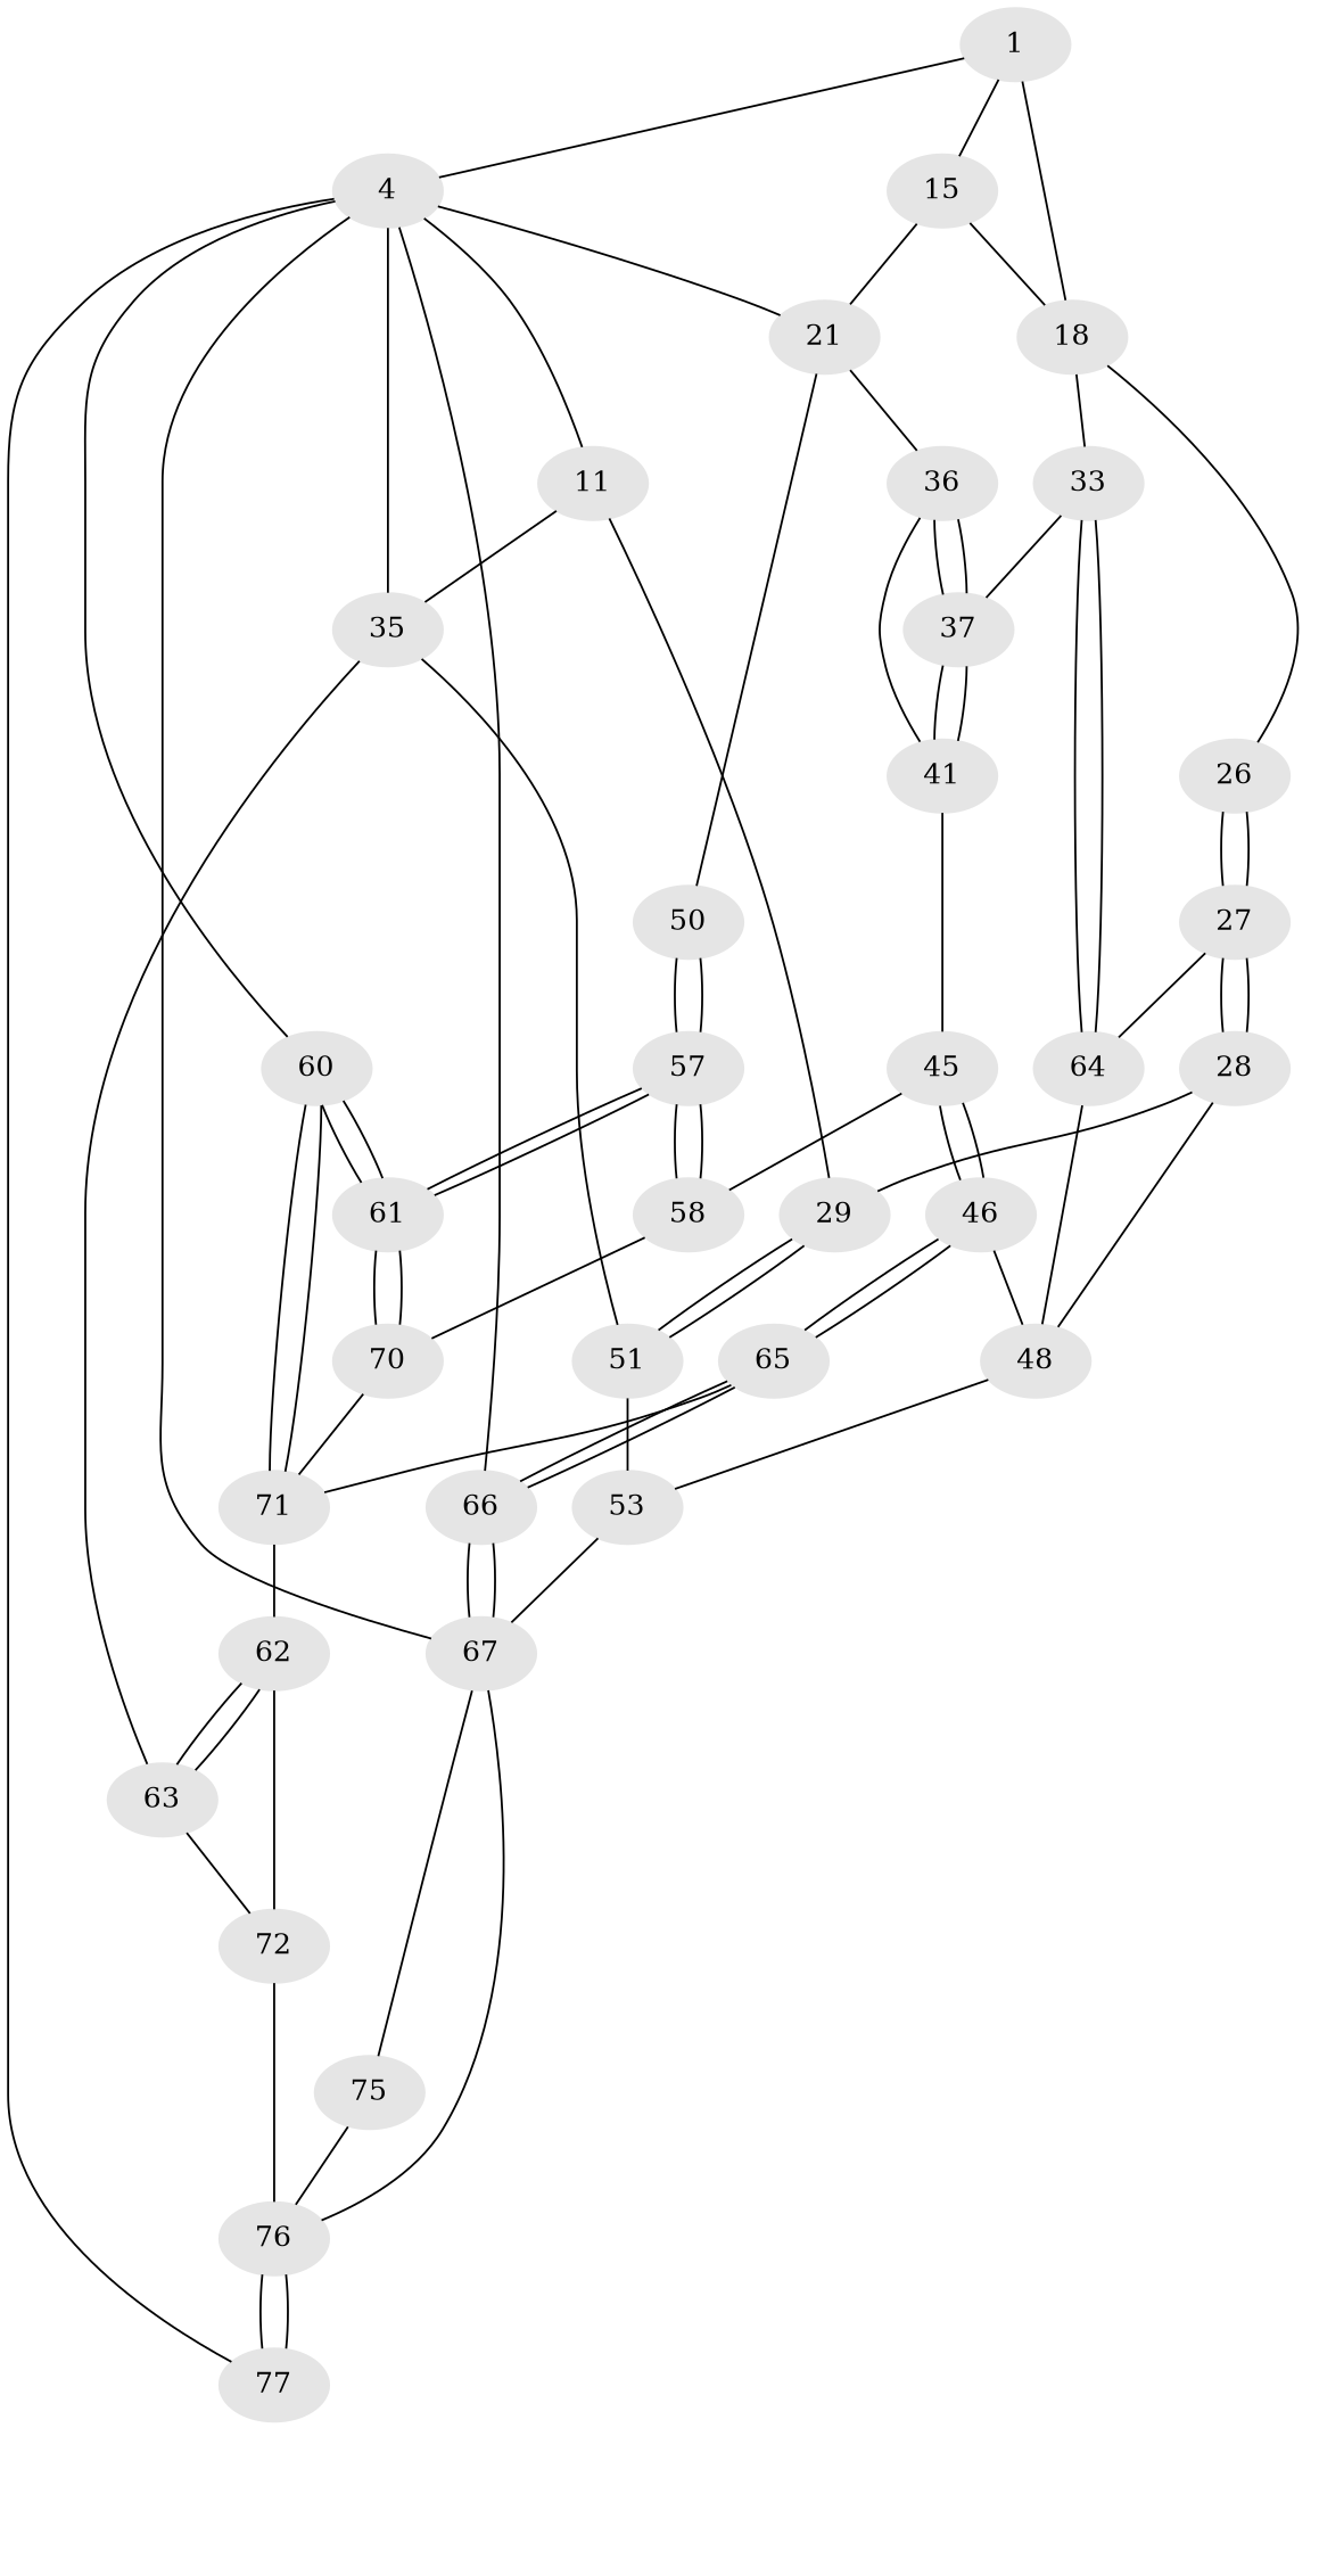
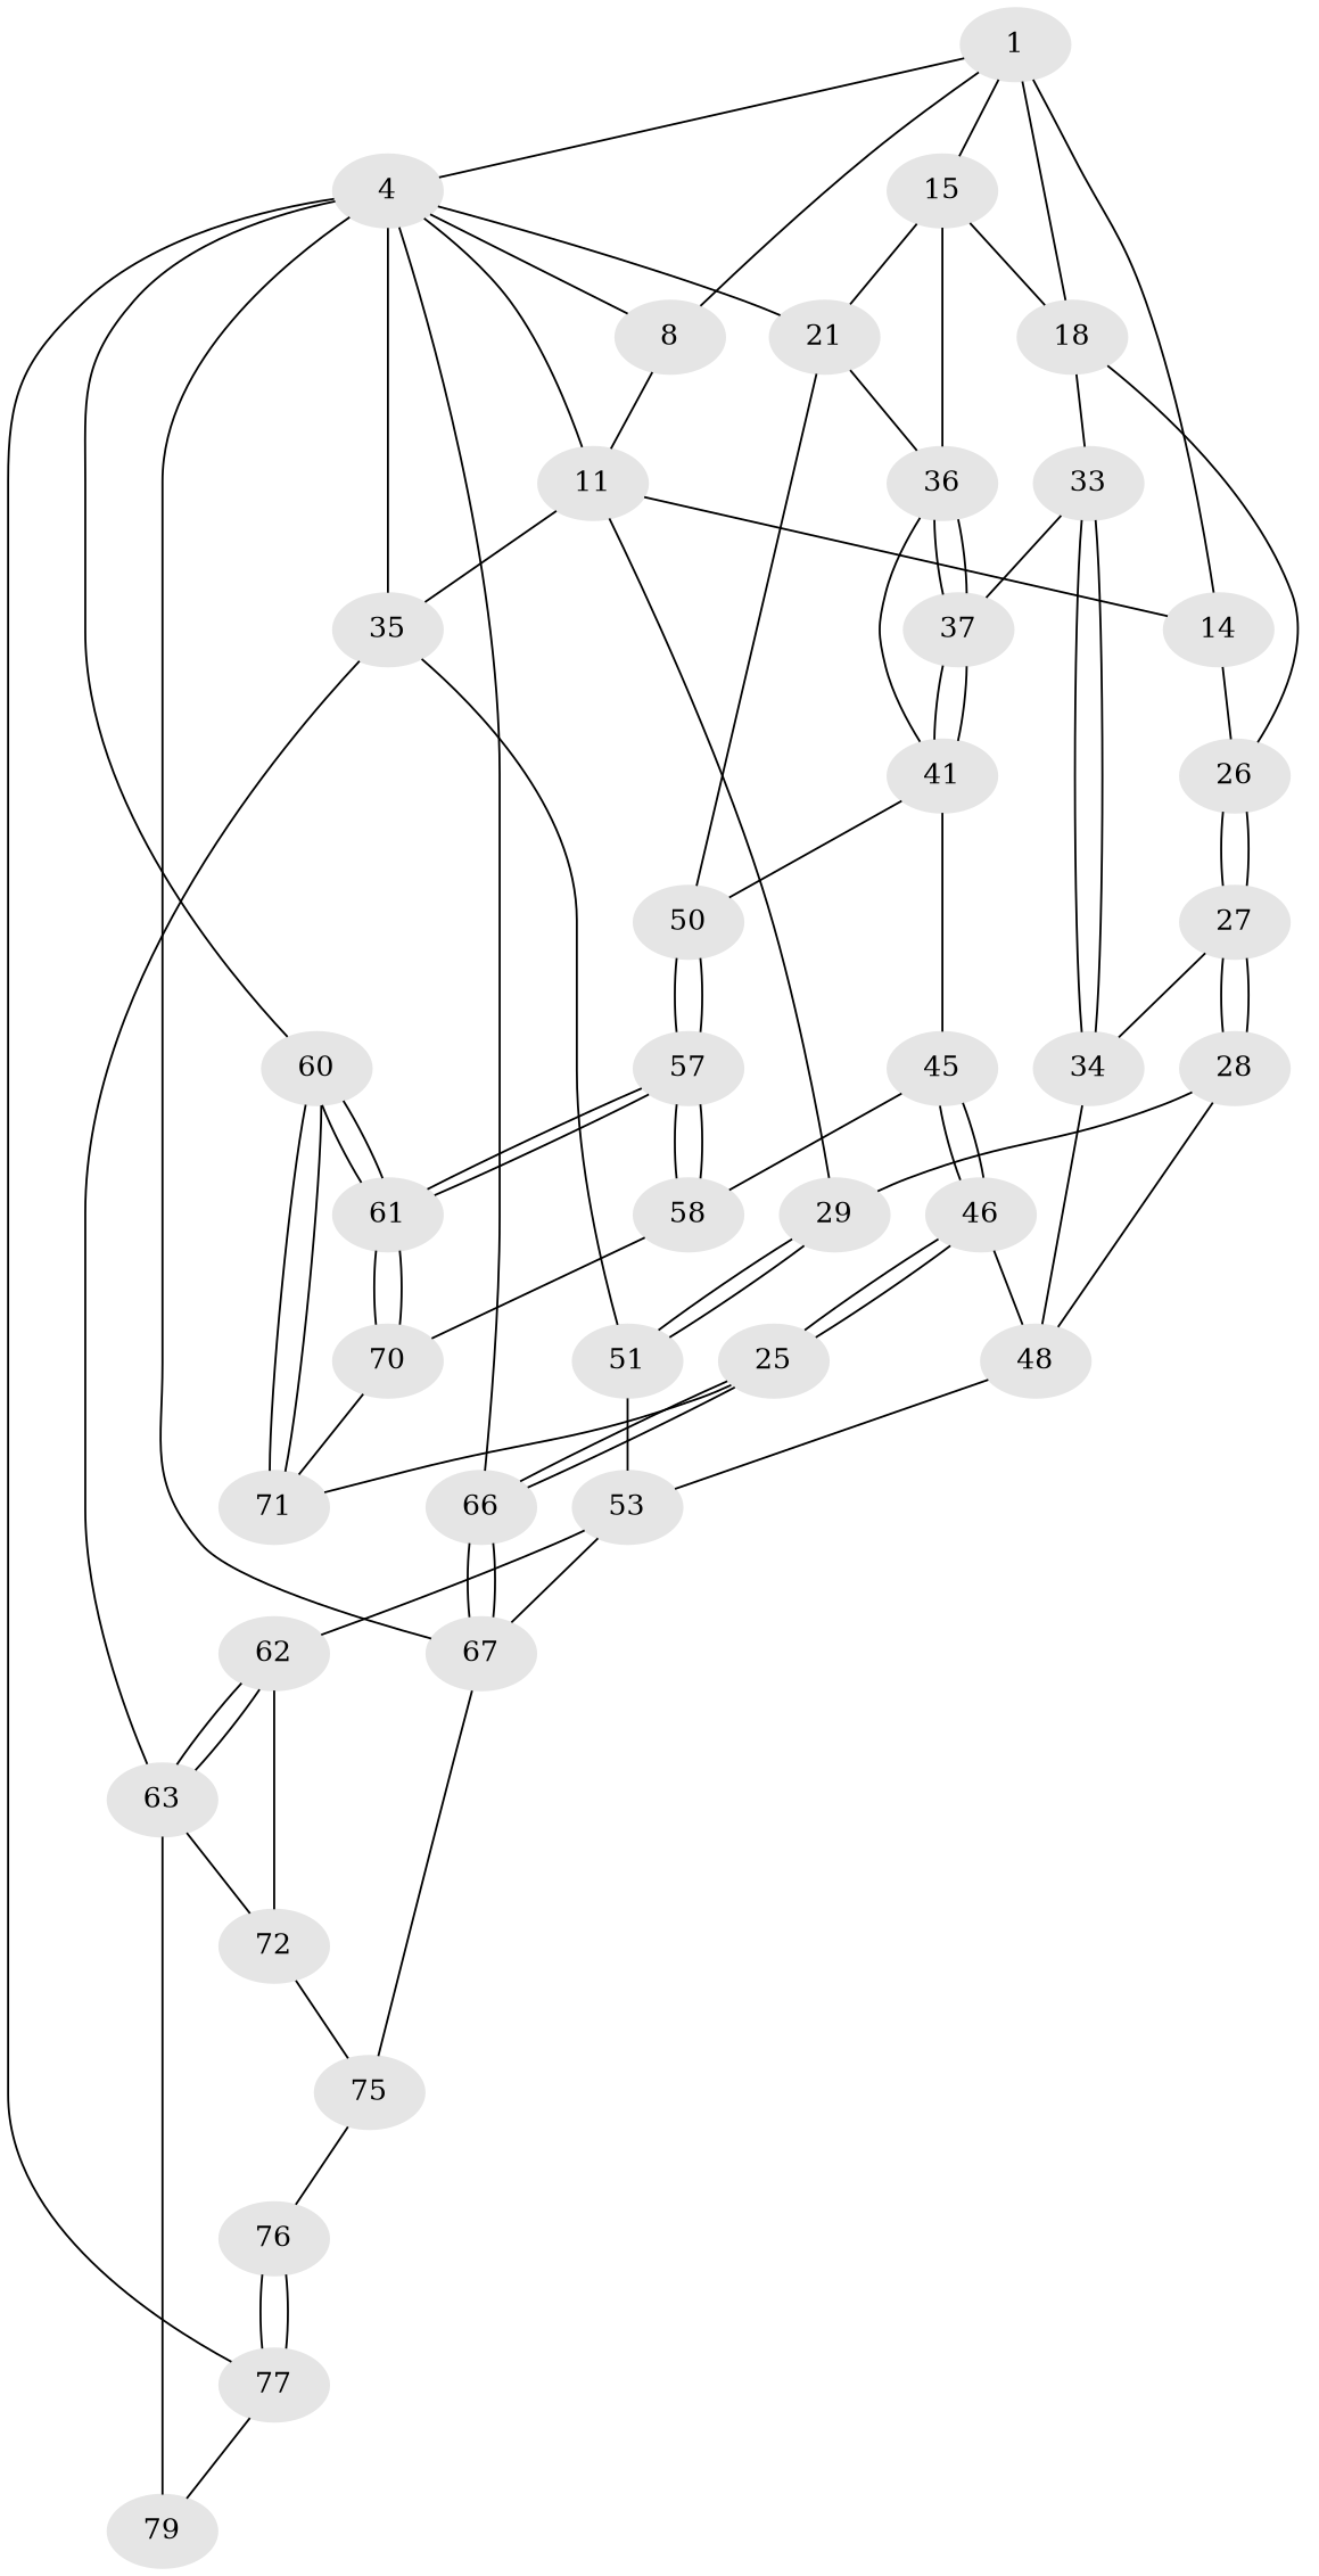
  graph {
    node [color=gray90 style=filled]
    1 [super="+7+2"]
    4 [super="+59+5"]
+   8 [super="+9+10"]
+   14 [super="+23"]
    15 [super="+20+16"]
    18 [super="+19+31"]
    11 [super="+24"]
    21 [super="+22"]
    35 [super="+52"]
    60
    66
    67 [super="+74"]
    77 [super="+78"]
    26
    36 [super="+39"]
    33 [super="+38"]
    29
    50
    51
    63 [super="+73+64"]
    61
    71
    75
    76
+   79
    27
    37
    41 [super="+44"]
-   34 [super="+43" label=64]
+   34 [super="+43"]
    57
    28
    48 [super="+49"]
    53 [super="+68+54"]
    72
    45
    46 [super="+47"]
    58
-   65
+   65 [label=25]
    70
    62 [super="+69"]
    1 -- 4
+   1 -- 8
+   1 -- 14 [weight=2]
    1 -- 15
    1 -- 18
+   4 -- 8
    4 -- 11
    4 -- 21
    4 -- 35 [weight=2]
    4 -- 60
    4 -- 66
    4 -- 67
    4 -- 77 [weight=2]
+   8 -- 11
+   14 -- 26
    15 -- 18
    15 -- 21
+   15 -- 36 [weight=2]
    18 -- 26
    18 -- 33
+   11 -- 14
    11 -- 35
    11 -- 29
    21 -- 36
    21 -- 50
    35 -- 51
    35 -- 63
    60 -- 61
    60 -- 61
    60 -- 71
    60 -- 71
    66 -- 67
    66 -- 67
    67 -- 75
-   67 -- 76
+   77 -- 79
    26 -- 27
    26 -- 27
    36 -- 37
    36 -- 37
    36 -- 41
    33 -- 37
    33 -- 34
    33 -- 34
    29 -- 51
    29 -- 51
    50 -- 57
    50 -- 57
    51 -- 53
+   63 -- 79 [weight=2]
    63 -- 72
    61 -- 70
    61 -- 70
    75 -- 76
    76 -- 77
    76 -- 77
    27 -- 34
    27 -- 28
    27 -- 28
    37 -- 41
    37 -- 41
+   41 -- 50
    41 -- 45
    34 -- 48
    57 -- 61
    57 -- 61
    57 -- 58
    57 -- 58
    28 -- 29
    28 -- 48
    48 -- 53
    53 -- 67
-   71 -- 62 [weight=2]
-   72 -- 76
+   53 -- 62 [weight=2]
+   72 -- 75
    45 -- 46
    45 -- 46
    45 -- 58
    46 -- 48
    46 -- 65
    46 -- 65
    58 -- 70
    65 -- 66
    65 -- 66
    65 -- 71
    70 -- 71
    62 -- 63
    62 -- 63
    62 -- 72
  }
